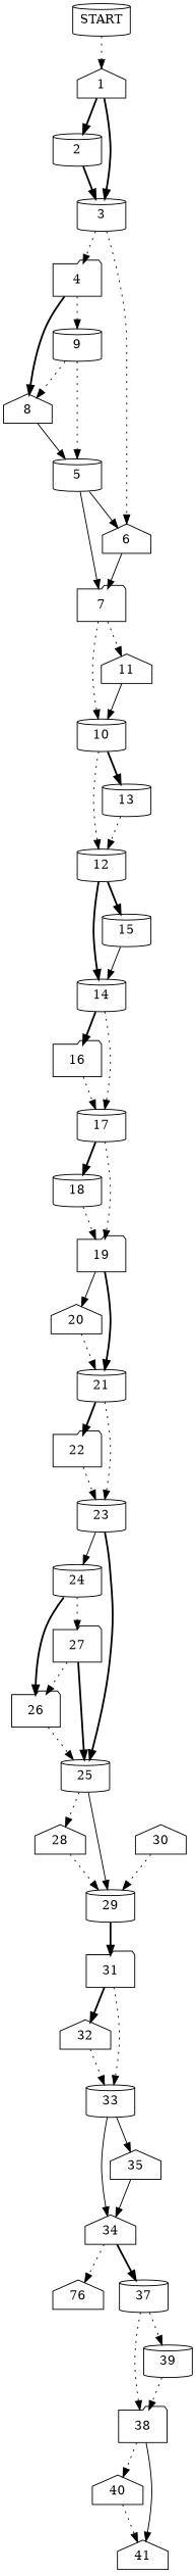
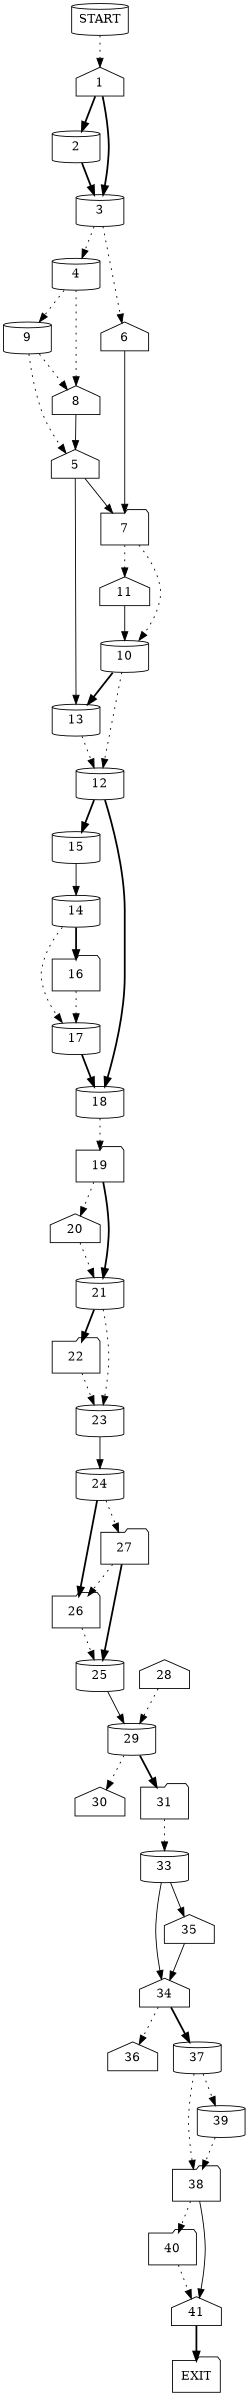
  digraph {
    node [shape=cylinder]
    edge [style=dotted]
    n1 [label=START]
    1 [shape=house]
    2
    3
-   4 [shape=folder]
+   n5 [label=EXIT shape=folder]
+   4
    6 [shape=house]
    8 [shape=house]
    9
-   5
+   5 [shape=house]
    7 [shape=folder]
    10
    11 [shape=house]
    12
    13
    14
    15
    16 [shape=folder]
    17
    18
    19 [shape=folder]
    20 [shape=house]
    21
    22 [shape=folder]
    23
    24
    25
    26 [shape=folder]
    27 [shape=folder]
    28 [shape=house]
    29
    30 [shape=house]
    31 [shape=folder]
-   32 [shape=house]
    33
    34 [shape=house]
    35 [shape=house]
-   36 [shape=house label=76]
+   36 [shape=house]
    37
    38 [shape=folder]
    39
-   40 [shape=house]
+   40 [shape=folder]
    41 [shape=house]
    n1 -> 1
    1 -> 2 [style=bold]
    1 -> 3 [style=bold]
    2 -> 3 [style=bold]
    3 -> 4
    3 -> 6
-   4 -> 8 [style=bold]
+   4 -> 8
    4 -> 9
    6 -> 7 [style=solid]
    8 -> 5 [style=solid]
    9 -> 8
    9 -> 5
-   5 -> 6 [style=solid]
+   5 -> 13 [style=solid]
    5 -> 7 [style=solid]
    7 -> 10
    7 -> 11
    10 -> 12
    10 -> 13 [style=bold]
    11 -> 10 [style=solid]
-   12 -> 14 [style=bold]
+   12 -> 18 [style=bold]
    12 -> 15 [style=bold]
    13 -> 12
    14 -> 16 [style=bold]
    14 -> 17
    15 -> 14 [style=solid]
    16 -> 17
    17 -> 18 [style=bold]
-   17 -> 19
    18 -> 19
-   19 -> 20 [style=solid]
+   19 -> 20
    19 -> 21 [style=bold]
    20 -> 21
    21 -> 22 [style=bold]
    21 -> 23
    22 -> 23
    23 -> 24 [style=solid]
-   23 -> 25 [style=bold]
    24 -> 26 [style=bold]
    24 -> 27
-   25 -> 28
    25 -> 29 [style=solid]
    26 -> 25
    27 -> 25 [style=bold]
    27 -> 26
    28 -> 29
-   30 -> 29
+   29 -> 30
    29 -> 31 [style=bold]
-   31 -> 32 [style=bold]
    31 -> 33
-   32 -> 33
    33 -> 34 [style=solid]
    33 -> 35 [style=solid]
    34 -> 36
    34 -> 37 [style=bold]
    35 -> 34 [style=solid]
    37 -> 38
    37 -> 39
    38 -> 40
    38 -> 41 [style=solid]
    39 -> 38
    40 -> 41
+   41 -> n5 [style=bold]
  }
